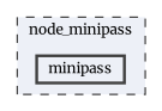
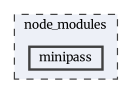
  digraph {
    compound=true
    fontname=Merriweather
    n1 [color=grey25 fillcolor="#edf0f7" fontname=Merriweather fontsize=10 height=0.2 label=minipass shape=box style="filled,bold" width=0.4]
    subgraph cluster_1 {
      bgcolor="#edf0f7"
      fontsize=10
-     label=node_minipass
+     label=node_modules
      pencolor=grey25
      style="filled,dashed"
      n1
    }
  }
